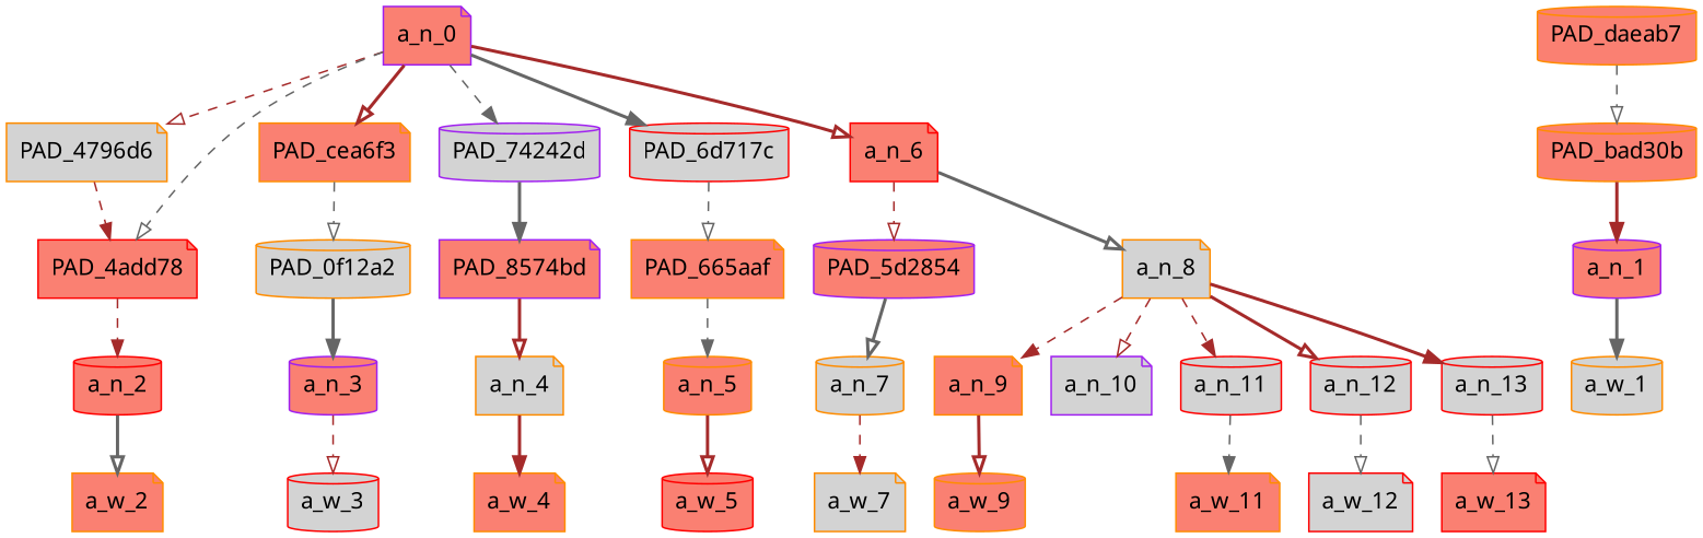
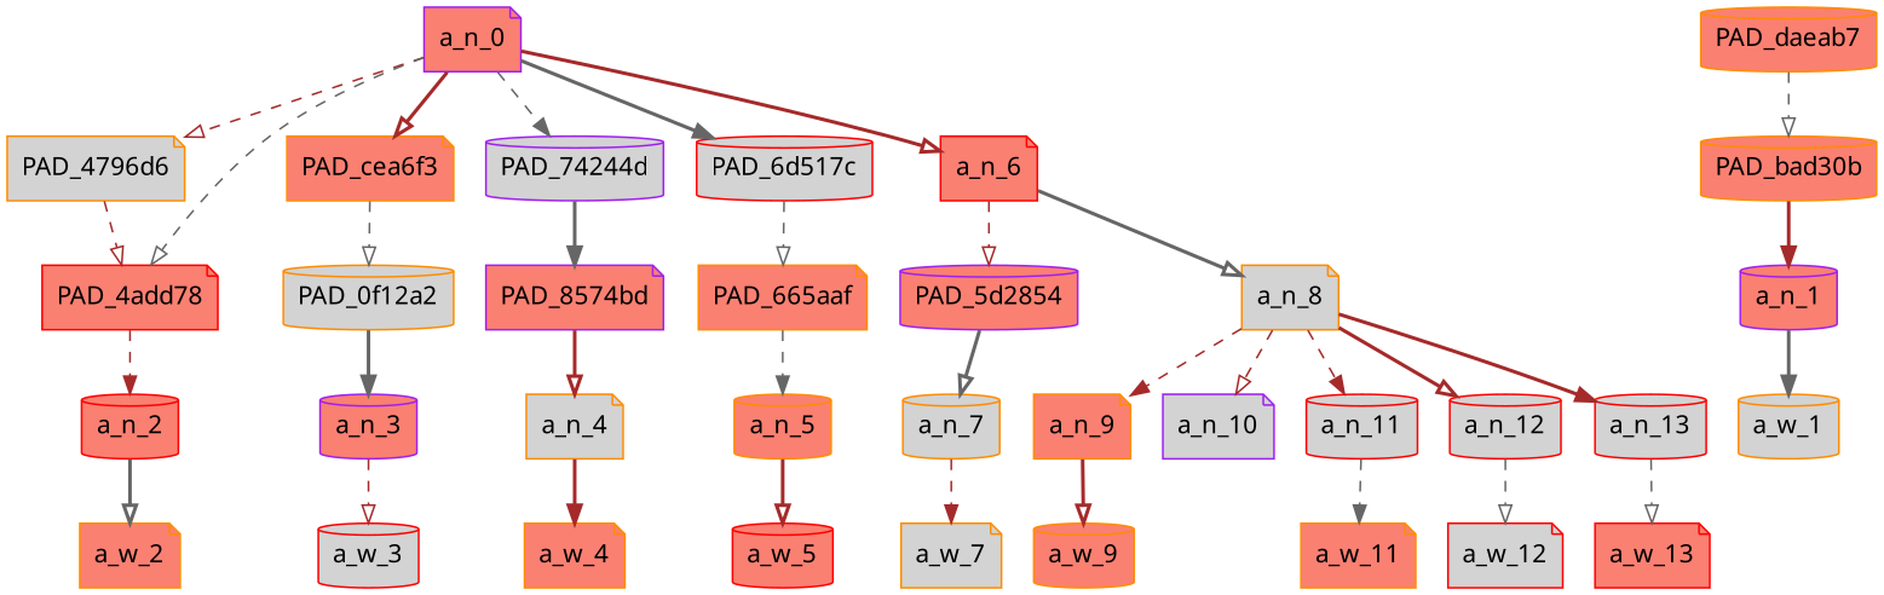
  strict digraph {
    fontname="Noto Sans"
    node [color=darkorange div_dir=1 fillcolor=salmon fontname="Noto Sans" index=0 level=1 shape=cylinder style=filled text_span="[1]" value=0.07797533]
    edge [arrowhead=onormal color=brown fontname="Noto Sans" style=dashed]
    a_n_0 [color=purple level=4 shape=note text_span="[0, 1, 2, 3, 4, 5, 6, 7, 8, 9, 10]" value=0.99999999]
    PAD_4796d6 [fillcolor=lightgrey index=1 level=3 shape=note]
    PAD_cea6f3 [index=2 level=3 shape=note text_span="[2]" value=0.19822467]
-   PAD_74242d [color=purple div_dir=-1 fillcolor=lightgrey index=3 level=3 text_span="[3]" value=0.10560929]
-   PAD_6d517c [color=red fillcolor=lightgrey index=4 level=3 text_span="[4]" value=0.06408398 label=PAD_6d717c]
+   PAD_74242d [color=purple div_dir=-1 fillcolor=lightgrey index=3 level=3 text_span="[3]" value=0.10560929 label=PAD_74244d]
+   PAD_6d517c [color=red fillcolor=lightgrey index=4 level=3 text_span="[4]" value=0.06408398]
    a_n_6 [color=red index=5 level=3 shape=note text_span="[5, 6, 7, 8, 9, 10]" value=0.46840297]
    PAD_4add78 [color=red index=1 level=2 shape=note]
    PAD_daeab7 [div_dir=-1 level=3 text_span="[0]" value=0.08526149]
    PAD_bad30b [div_dir=-1 level=2 text_span="[0]" value=0.08526149]
    PAD_0f12a2 [fillcolor=lightgrey index=2 level=2 text_span="[2]" value=0.19822467]
    PAD_8574bd [color=purple div_dir=-1 index=3 level=2 shape=note text_span="[3]" value=0.10560929]
    PAD_665aaf [index=4 level=2 shape=note text_span="[4]" value=0.06408398]
    PAD_5d2854 [color=purple index=5 level=2 text_span="[5]" value=0.06074139]
    a_n_8 [fillcolor=lightgrey index=6 level=2 shape=note text_span="[6, 7, 8, 9, 10]" value=0.40738174]
    a_n_1 [color=purple div_dir=-1 text_span="[0]" value=0.08526149]
    a_n_2 [color=red index=1]
    a_n_3 [color=purple index=2 text_span="[2]" value=0.19822467]
    a_n_4 [div_dir=-1 fillcolor=lightgrey index=3 shape=note text_span="[3]" value=0.10560929]
    a_n_5 [index=4 text_span="[4]" value=0.06408398]
    a_n_7 [fillcolor=lightgrey index=5 text_span="[5]" value=0.06074139]
    a_n_9 [index=6 shape=note text_span="[6]" value=0.05308910]
    a_n_10 [color=purple fillcolor=lightgrey index=7 shape=note text_span="[7]" value=0.05848253]
    a_n_11 [color=red fillcolor=lightgrey index=8 text_span="[8]" value=0.11980426]
    a_n_12 [color=red fillcolor=lightgrey index=9 text_span="[9]" value=0.06839318]
    a_n_13 [color=red div_dir=-1 fillcolor=lightgrey index=10 text_span="[10]" value=0.10735815]
    a_w_1 [div_dir=0 fillcolor=lightgrey level=0 text_span="[0]" value=ah]
    a_w_2 [div_dir=0 index=1 level=0 shape=note value=so]
    a_w_3 [color=red div_dir=0 fillcolor=lightgrey index=2 level=0 text_span="[2]" value=subby]
    a_w_4 [div_dir=0 index=3 level=0 shape=note text_span="[3]" value=rn]
    a_w_5 [color=red div_dir=0 index=4 level=0 text_span="[4]" value="🥺"]
    a_w_7 [div_dir=0 fillcolor=lightgrey index=5 level=0 shape=note text_span="[5]" value=someone]
    a_w_9 [div_dir=0 index=6 level=0 text_span="[6]" value=call]
    a_w_11 [div_dir=0 index=8 level=0 shape=note text_span="[8]" value=slut]
    a_w_12 [color=red div_dir=0 fillcolor=lightgrey index=9 level=0 shape=note text_span="[9]" value=n]
    a_w_13 [color=red div_dir=0 index=10 level=0 shape=note text_span="[10]" value=kitty]
    a_n_0 -> PAD_4796d6
    a_n_0 -> PAD_cea6f3 [style=bold]
    a_n_0 -> PAD_74242d [arrowhead=normal color=gray40]
    a_n_0 -> PAD_6d517c [arrowhead=normal color=gray40 style=bold]
    a_n_0 -> a_n_6 [style=bold]
    a_n_0 -> PAD_4add78 [color=gray40]
-   PAD_4796d6 -> PAD_4add78 [arrowhead=normal]
+   PAD_4796d6 -> PAD_4add78
    PAD_cea6f3 -> PAD_0f12a2 [color=gray40]
    PAD_74242d -> PAD_8574bd [arrowhead=normal color=gray40 style=bold]
    PAD_6d517c -> PAD_665aaf [color=gray40]
    a_n_6 -> PAD_5d2854
    a_n_6 -> a_n_8 [color=gray40 style=bold]
    PAD_4add78 -> a_n_2 [arrowhead=normal]
    PAD_daeab7 -> PAD_bad30b [color=gray40]
    PAD_bad30b -> a_n_1 [arrowhead=normal style=bold]
    PAD_0f12a2 -> a_n_3 [arrowhead=normal color=gray40 style=bold]
    PAD_8574bd -> a_n_4 [style=bold]
    PAD_665aaf -> a_n_5 [arrowhead=normal color=gray40]
    PAD_5d2854 -> a_n_7 [color=gray40 style=bold]
    a_n_8 -> a_n_9 [arrowhead=normal]
    a_n_8 -> a_n_10
    a_n_8 -> a_n_11 [arrowhead=normal]
    a_n_8 -> a_n_12 [style=bold]
    a_n_8 -> a_n_13 [arrowhead=normal style=bold]
    a_n_1 -> a_w_1 [arrowhead=normal color=gray40 style=bold]
    a_n_2 -> a_w_2 [color=gray40 style=bold]
    a_n_3 -> a_w_3
    a_n_4 -> a_w_4 [arrowhead=normal style=bold]
    a_n_5 -> a_w_5 [style=bold]
    a_n_7 -> a_w_7 [arrowhead=normal]
    a_n_9 -> a_w_9 [style=bold]
    a_n_11 -> a_w_11 [arrowhead=normal color=gray40]
    a_n_12 -> a_w_12 [color=gray40]
    a_n_13 -> a_w_13 [color=gray40]
  }
